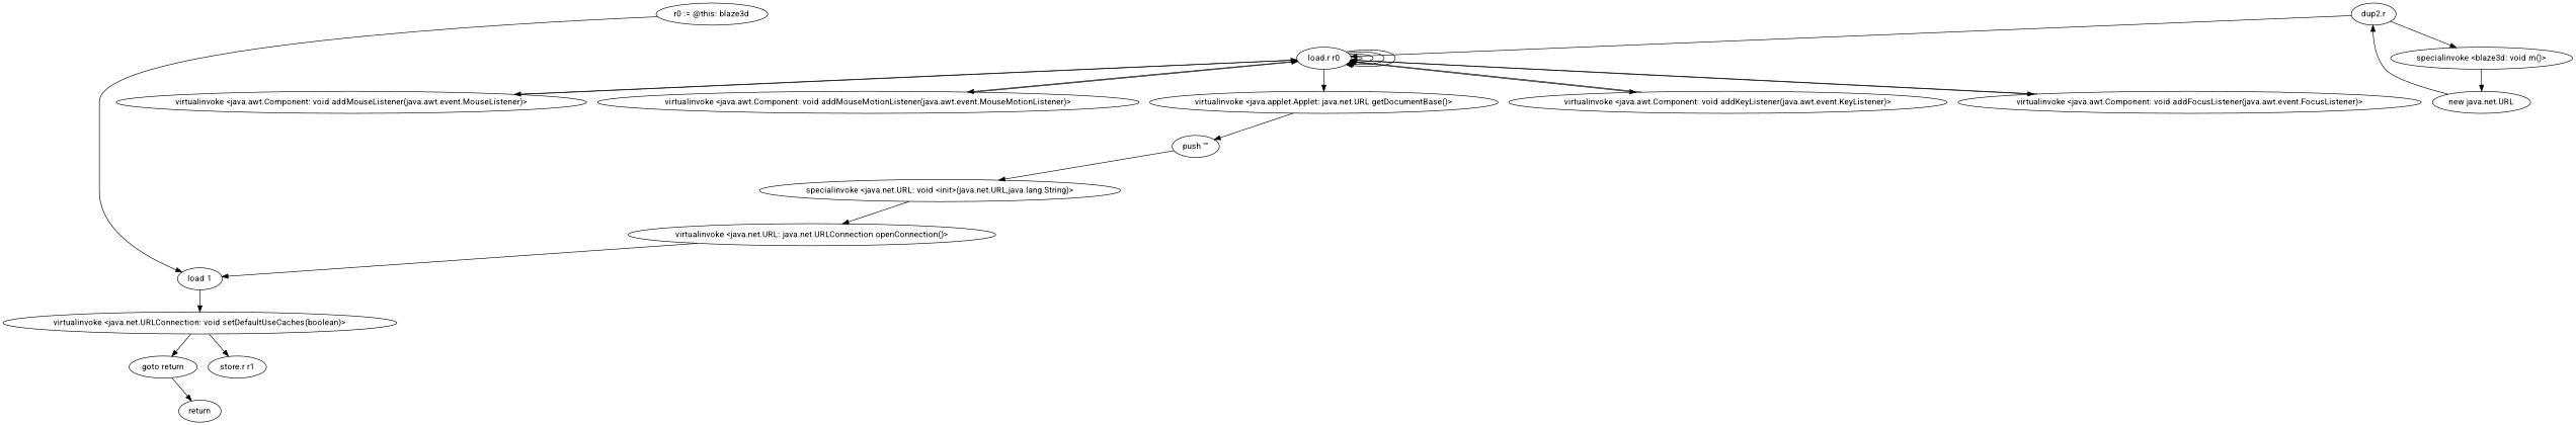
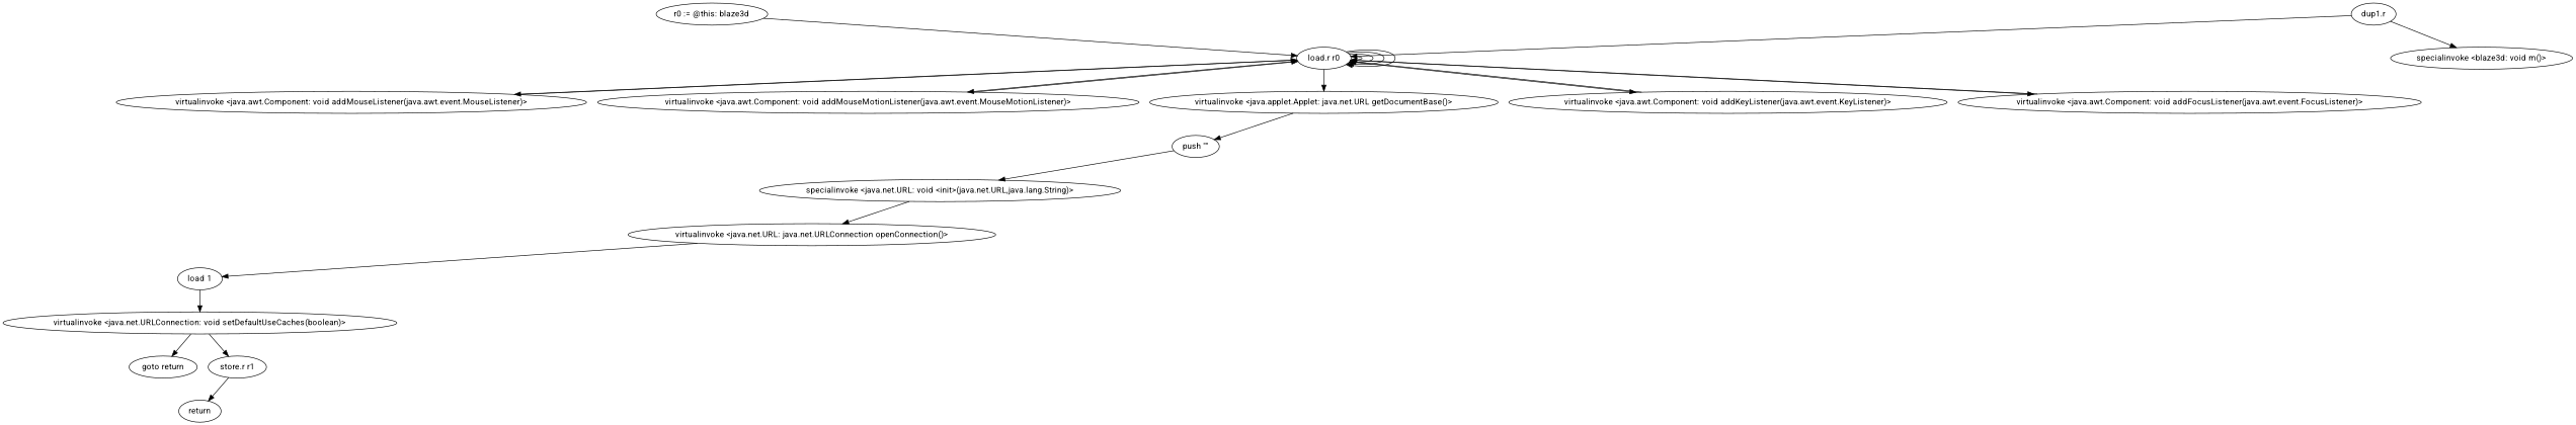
  digraph {
    fontname=Roboto
    node [fontname=Roboto]
    edge [fontname=Roboto]
    "r0 := @this: blaze3d"
    "load.r r0"
    "virtualinvoke <java.awt.Component: void addKeyListener(java.awt.event.KeyListener)>"
    "virtualinvoke <java.awt.Component: void addFocusListener(java.awt.event.FocusListener)>"
    "virtualinvoke <java.awt.Component: void addMouseListener(java.awt.event.MouseListener)>"
    "virtualinvoke <java.awt.Component: void addMouseMotionListener(java.awt.event.MouseMotionListener)>"
    "virtualinvoke <java.applet.Applet: java.net.URL getDocumentBase()>"
    "specialinvoke <blaze3d: void m()>"
-   "new java.net.URL"
    "push \"\""
-   "dup1.r" [label="dup2.r"]
+   "dup1.r"
    "specialinvoke <java.net.URL: void <init>(java.net.URL,java.lang.String)>"
    "virtualinvoke <java.net.URL: java.net.URLConnection openConnection()>"
    n14 [label="load 1"]
    "virtualinvoke <java.net.URLConnection: void setDefaultUseCaches(boolean)>"
    "goto return"
    n17 [label="store.r r1"]
    return
-   "r0 := @this: blaze3d" -> n14
+   "r0 := @this: blaze3d" -> "load.r r0"
    "load.r r0" -> "load.r r0"
    "load.r r0" -> "load.r r0"
    "load.r r0" -> "load.r r0"
    "load.r r0" -> "load.r r0"
    "load.r r0" -> "virtualinvoke <java.awt.Component: void addKeyListener(java.awt.event.KeyListener)>"
    "load.r r0" -> "virtualinvoke <java.awt.Component: void addFocusListener(java.awt.event.FocusListener)>"
    "load.r r0" -> "virtualinvoke <java.awt.Component: void addMouseListener(java.awt.event.MouseListener)>"
    "load.r r0" -> "virtualinvoke <java.awt.Component: void addMouseMotionListener(java.awt.event.MouseMotionListener)>"
    "load.r r0" -> "virtualinvoke <java.applet.Applet: java.net.URL getDocumentBase()>"
    "virtualinvoke <java.awt.Component: void addKeyListener(java.awt.event.KeyListener)>" -> "load.r r0"
    "virtualinvoke <java.awt.Component: void addFocusListener(java.awt.event.FocusListener)>" -> "load.r r0"
    "virtualinvoke <java.awt.Component: void addMouseListener(java.awt.event.MouseListener)>" -> "load.r r0"
    "virtualinvoke <java.awt.Component: void addMouseMotionListener(java.awt.event.MouseMotionListener)>" -> "load.r r0"
    "virtualinvoke <java.applet.Applet: java.net.URL getDocumentBase()>" -> "push \"\""
-   "specialinvoke <blaze3d: void m()>" -> "new java.net.URL"
-   "new java.net.URL" -> "dup1.r"
    "push \"\"" -> "specialinvoke <java.net.URL: void <init>(java.net.URL,java.lang.String)>"
    "dup1.r" -> "load.r r0"
    "dup1.r" -> "specialinvoke <blaze3d: void m()>"
    "specialinvoke <java.net.URL: void <init>(java.net.URL,java.lang.String)>" -> "virtualinvoke <java.net.URL: java.net.URLConnection openConnection()>"
    "virtualinvoke <java.net.URL: java.net.URLConnection openConnection()>" -> n14
    n14 -> "virtualinvoke <java.net.URLConnection: void setDefaultUseCaches(boolean)>"
    "virtualinvoke <java.net.URLConnection: void setDefaultUseCaches(boolean)>" -> "goto return"
    "virtualinvoke <java.net.URLConnection: void setDefaultUseCaches(boolean)>" -> n17
-   "goto return" -> return
+   n17 -> return
  }
